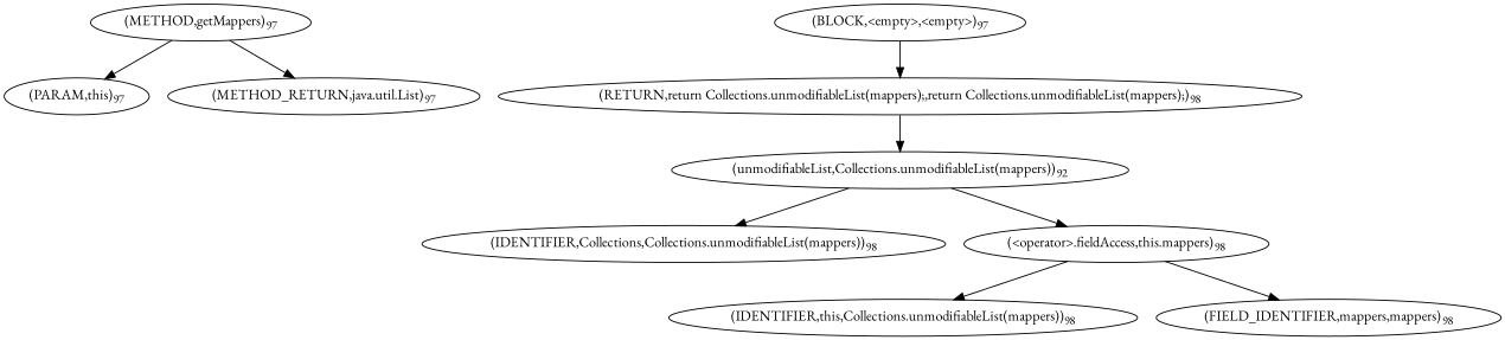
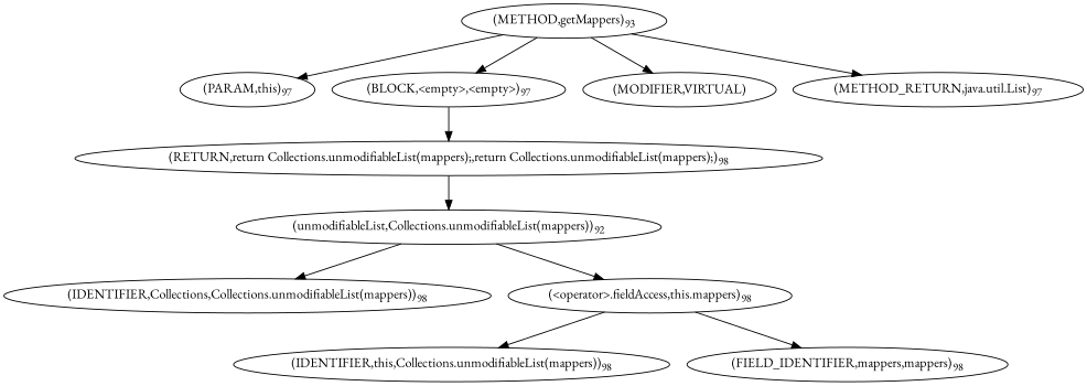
  digraph {
    fontname="EB Garamond"
    node [fontname="EB Garamond"]
    edge [fontname="EB Garamond"]
-   n1 [label=<(METHOD,getMappers)<SUB>97</SUB>>]
+   n1 [label=<(METHOD,getMappers)<SUB>93</SUB>>]
    n2 [label=<(PARAM,this)<SUB>97</SUB>>]
    n3 [label=<(BLOCK,&lt;empty&gt;,&lt;empty&gt;)<SUB>97</SUB>>]
+   n4 [label=<(MODIFIER,VIRTUAL)>]
    n5 [label=<(METHOD_RETURN,java.util.List)<SUB>97</SUB>>]
    n6 [label=<(RETURN,return Collections.unmodifiableList(mappers);,return Collections.unmodifiableList(mappers);)<SUB>98</SUB>>]
    n7 [label=<(unmodifiableList,Collections.unmodifiableList(mappers))<SUB>92</SUB>>]
    n8 [label=<(IDENTIFIER,Collections,Collections.unmodifiableList(mappers))<SUB>98</SUB>>]
    n9 [label=<(&lt;operator&gt;.fieldAccess,this.mappers)<SUB>98</SUB>>]
    n10 [label=<(IDENTIFIER,this,Collections.unmodifiableList(mappers))<SUB>98</SUB>>]
    n11 [label=<(FIELD_IDENTIFIER,mappers,mappers)<SUB>98</SUB>>]
    n1 -> n2
+   n1 -> n3
+   n1 -> n4
    n1 -> n5
    n3 -> n6
    n6 -> n7
    n7 -> n8
    n7 -> n9
    n9 -> n10
    n9 -> n11
  }
